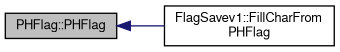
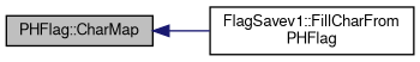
  digraph {
    rankdir=LR
    node [color=black fontname=FreeSans fontsize=10 shape=record]
-   n1 [fillcolor=grey75 fontcolor=black height=0.2 label="PHFlag::PHFlag" style=filled width=0.4]
+   n1 [fillcolor=grey75 fontcolor=black height=0.2 label="PHFlag::CharMap" style=filled width=0.4]
    n2 [height=0.2 label="FlagSavev1::FillCharFrom\lPHFlag" width=0.4]
    n1 -> n2 [color=midnightblue dir=back fontname=FreeSans fontsize=10 labelfontname=FreeSans labelfontsize=10 style=solid]
  }
